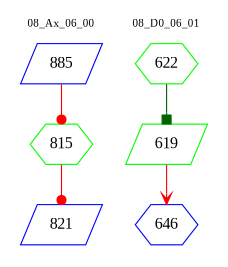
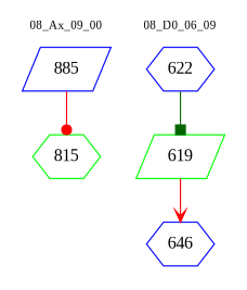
  digraph {
    fontname="Liberation Serif"
    node [color=blue fontname="Liberation Serif" shape=parallelogram]
    edge [arrowhead=dot color=red fontname="Liberation Serif"]
    n1 [label=885]
    n2 [color=green label=815 shape=hexagon]
-   n3 [label=821]
-   n4 [color=green label=622 shape=hexagon]
+   n4 [label=622 shape=hexagon]
    n5 [color=green label=619]
    n6 [label=646 shape=hexagon]
    subgraph cluster_1 {
      color=white
      fontsize=10
-     label="08_Ax_06_00"
+     label="08_Ax_09_00"
      n1
      n2
-     n3
    }
    subgraph cluster_2 {
      color=white
      fontsize=10
-     label="08_D0_06_01"
+     label="08_D0_06_09"
      n4
      n5
      n6
    }
    n1 -> n2
-   n2 -> n3
    n4 -> n5 [arrowhead=box color=darkgreen]
    n5 -> n6 [arrowhead=vee]
  }
